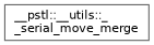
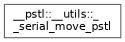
  digraph {
    rankdir=LR
-   n1 [color=grey40 fillcolor=white fontname=Helvetica fontsize=10 height=0.2 label="__pstl::__utils::_\l_serial_move_merge" shape=box style=filled width=0.4]
+   n1 [color=grey40 fillcolor=white fontname=Helvetica fontsize=10 height=0.2 label="__pstl::__utils::_\l_serial_move_pstl" shape=box style=filled width=0.4]
  }
